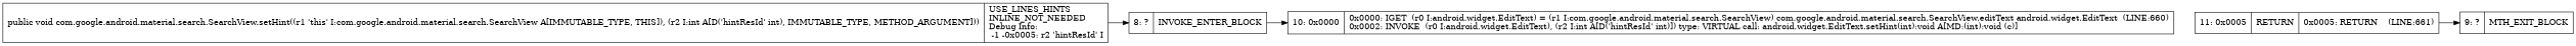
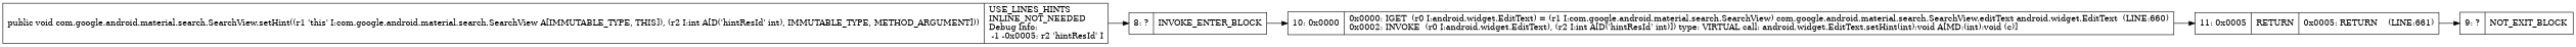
  digraph {
    fontname="DejaVu Serif"
    rankdir=LR
    node [fontname="DejaVu Serif" shape=record]
    edge [fontname="DejaVu Serif"]
    n1 [label="{8\:\ ?|INVOKE_ENTER_BLOCK\l}"]
    n2 [label="{10\:\ 0x0000|0x0000: IGET  (r0 I:android.widget.EditText) = (r1 I:com.google.android.material.search.SearchView) com.google.android.material.search.SearchView.editText android.widget.EditText  (LINE:660)\l0x0002: INVOKE  (r0 I:android.widget.EditText), (r2 I:int A[D('hintResId' int)]) type: VIRTUAL call: android.widget.EditText.setHint(int):void A[MD:(int):void (c)]\l}"]
    n3 [label="{11\:\ 0x0005|RETURN\l|0x0005: RETURN    (LINE:661)\l}"]
-   n4 [label="{9\:\ ?|MTH_EXIT_BLOCK\l}"]
+   n4 [label="{9\:\ ?|NOT_EXIT_BLOCK\l}"]
    n5 [label="{public void com.google.android.material.search.SearchView.setHint((r1 'this' I:com.google.android.material.search.SearchView A[IMMUTABLE_TYPE, THIS]), (r2 I:int A[D('hintResId' int), IMMUTABLE_TYPE, METHOD_ARGUMENT]))  | USE_LINES_HINTS\lINLINE_NOT_NEEDED\lDebug Info:\l  \-1 \-0x0005: r2 'hintResId' I\l}"]
    n1 -> n2
+   n2 -> n3
    n3 -> n4
    n5 -> n1
  }
